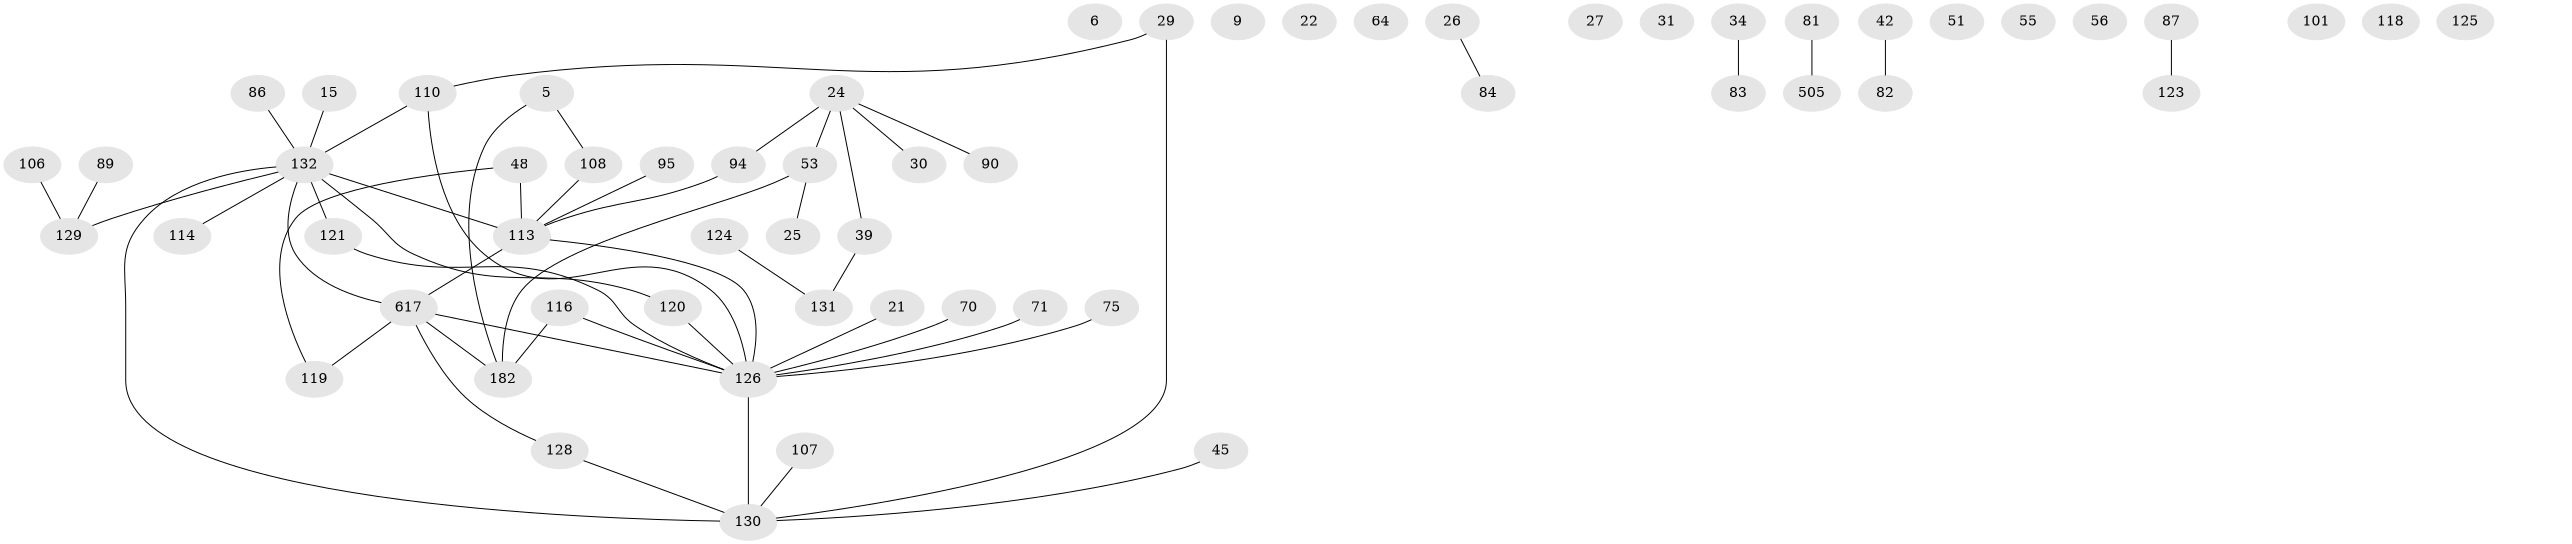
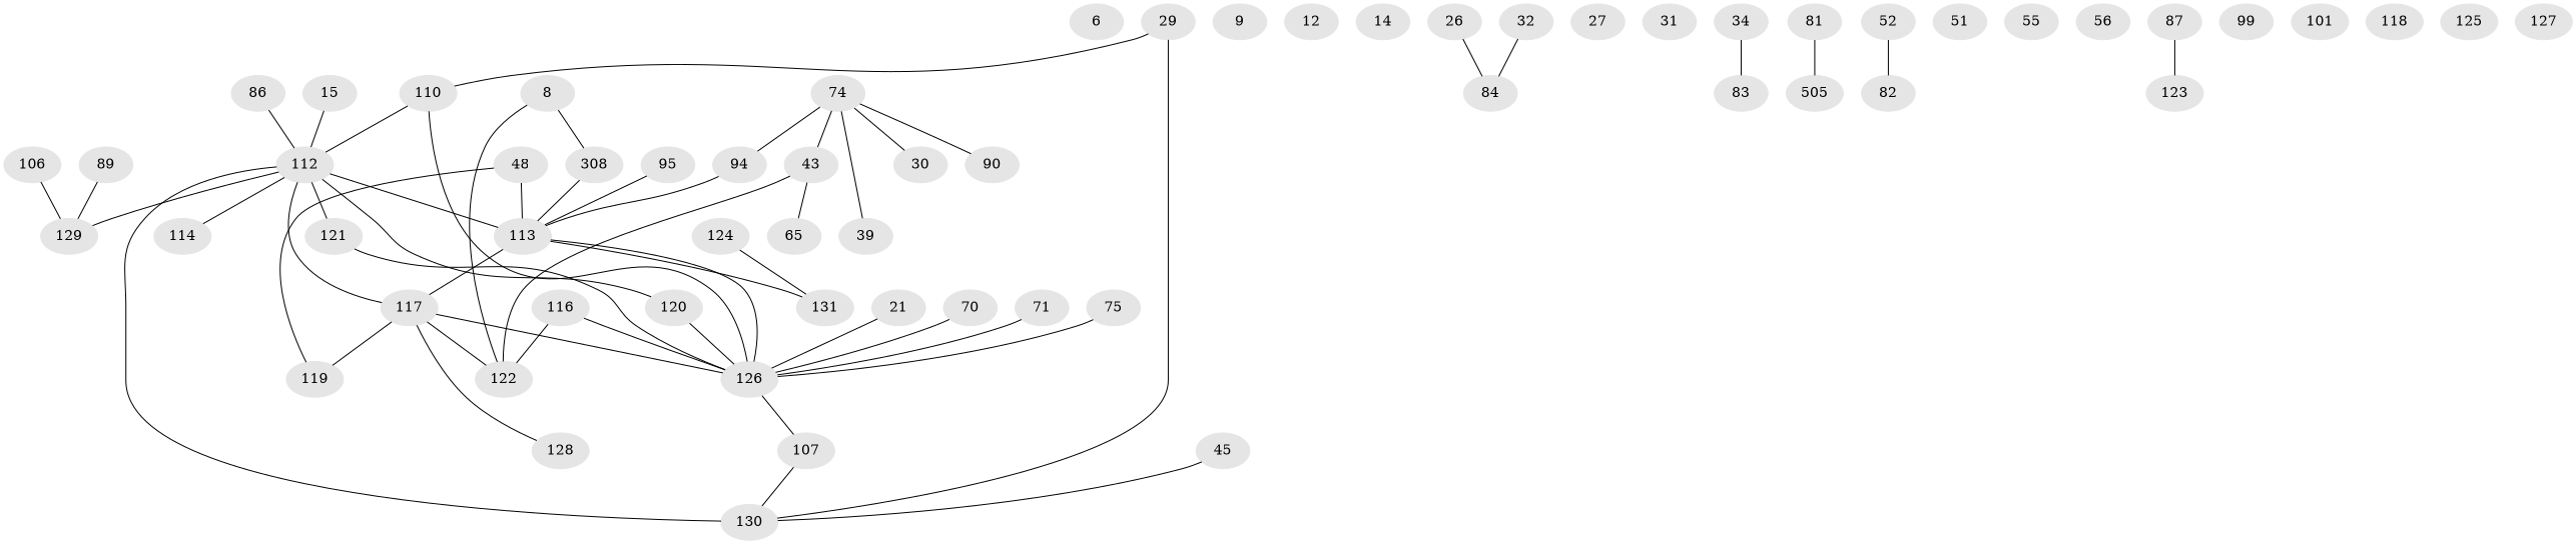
  graph {
    node [color=gray90 style=filled]
    6
-   8 [super="+5" label=5]
-   108
-   122 [label=182]
+   8 [super="+5"]
+   108 [label=308]
+   122
    113 [super="+57+40+111+109+102"]
    9
-   12 [label=22]
-   14 [label=64]
-   112 [super="+16+61+81" label=132]
+   12
+   14
+   112 [super="+16+61+81"]
    129
    130 [super="+4+78+72"]
    114
-   117 [super="+74+98" label=617]
+   117 [super="+74+98"]
    120
    121 [super="+85"]
    15
    n17 [label=89]
    126 [super="+115"]
    21
-   24 [super="+13+23"]
+   24 [super="+13+23" label=74]
    30
    39
-   53 [super="+33"]
+   53 [super="+33" label=43]
    90
    94
-   65 [label=25]
+   65
    26
    84
    27
    29 [super="+28"]
    110
    31
+   32
    34
    83
    n36 [label=81]
    n37 [label=505]
-   42
+   42 [label=52]
    82
    45
    131 [super="+91+73+103"]
    48
    119 [super="+1"]
    51
    55
    56
    70
    71 [super="+2"]
    75
    86
    87
    123
    95 [super="+92"]
+   99
    101
    106
    107
    128 [super="+67"]
    116 [super="+69+100+104"]
    118
    124
    125
+   127
    8 -- 108
    8 -- 122
    108 -- 113
    113 -- 117 [weight=3]
    113 -- 126
-   39 -- 131 [weight=2]
+   113 -- 131 [weight=2]
    112 -- 113 [weight=3]
    112 -- 129 [weight=3]
    112 -- 130
    112 -- 114
    112 -- 117
    112 -- 120
    112 -- 121
    117 -- 122
    117 -- 126 [weight=2]
    117 -- 119
    117 -- 128 [weight=2]
    120 -- 126
    121 -- 126
    15 -- 112
    n17 -- 129
-   126 -- 130 [weight=3]
+   126 -- 107 [weight=3]
    21 -- 126
    24 -- 30
    24 -- 39
    24 -- 53 [weight=2]
    24 -- 90
    24 -- 94
    53 -- 122 [weight=2]
    53 -- 65
    94 -- 113
    26 -- 84
    29 -- 130 [weight=3]
    29 -- 110
    110 -- 112
    110 -- 126
+   32 -- 84
    34 -- 83
    n36 -- n37
    42 -- 82
    45 -- 130
    48 -- 113
    48 -- 119
    70 -- 126
    71 -- 126
    75 -- 126
    86 -- 112
    87 -- 123
    95 -- 113
    106 -- 129
    107 -- 130
-   128 -- 130 [weight=2]
    116 -- 122
    116 -- 126
    124 -- 131
  }
